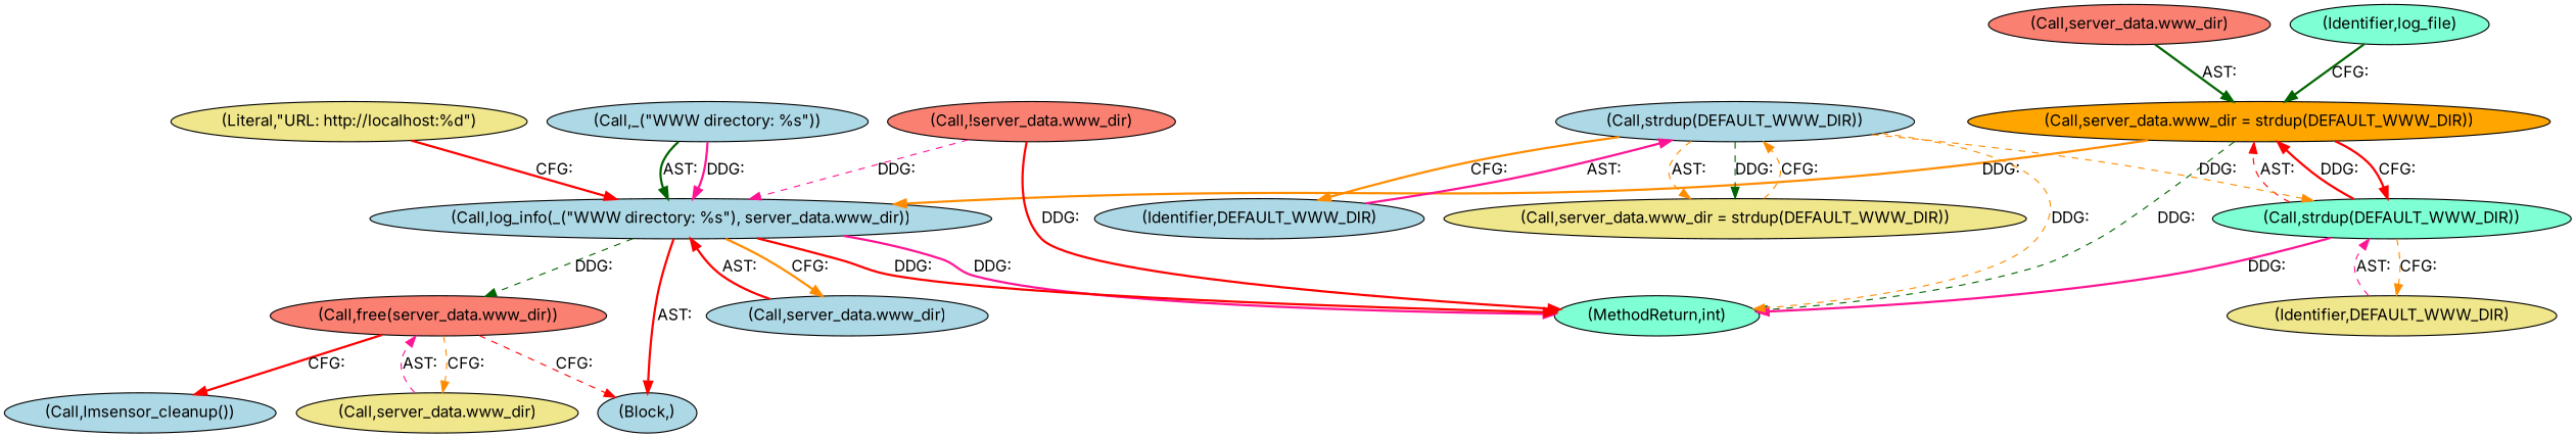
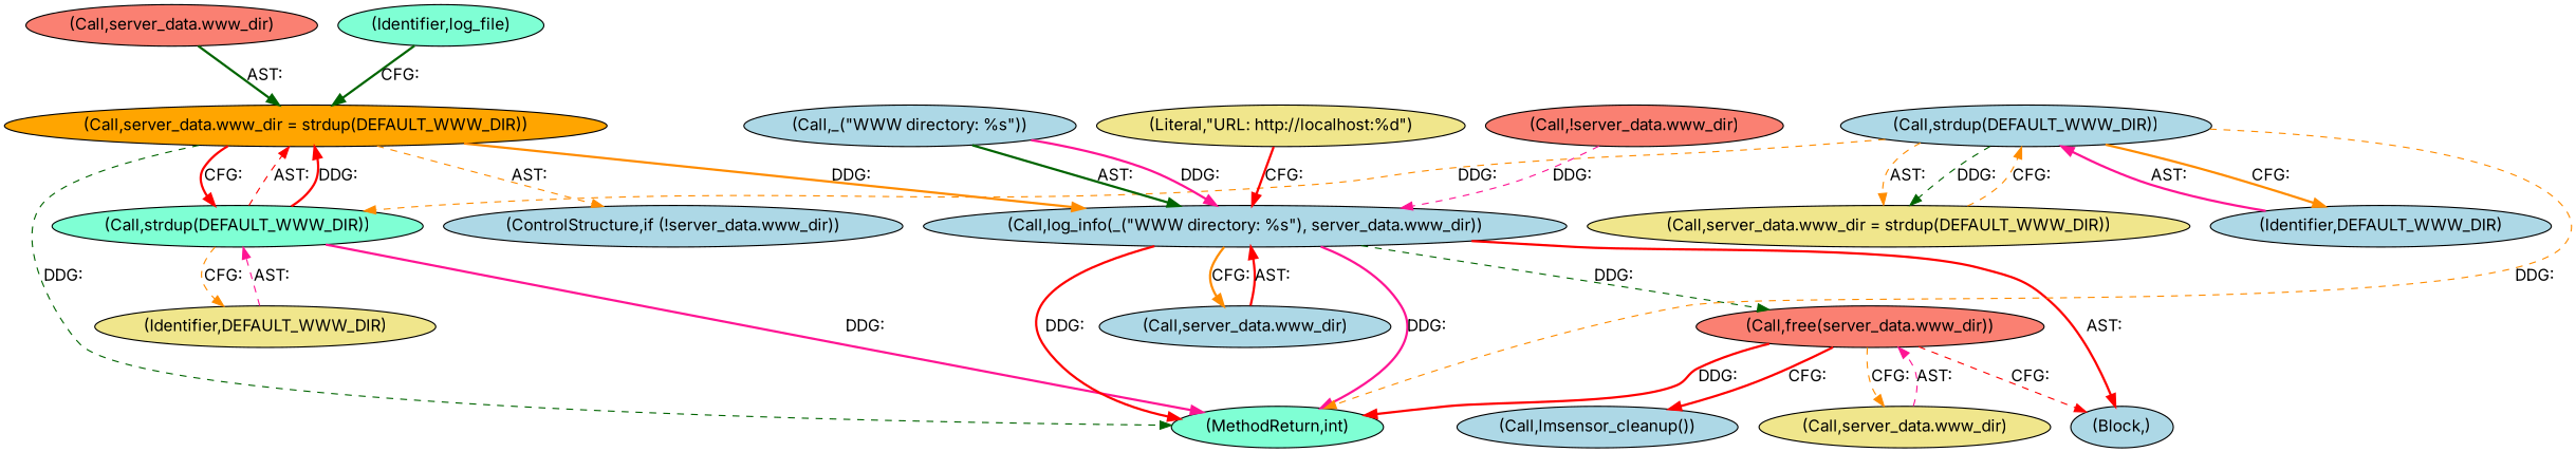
  digraph {
    fontname=Inter
    node [fillcolor=lightblue fontname=Inter style=filled]
    edge [color=red fontname=Inter style=bold]
    n1 [fillcolor=orange label="(Call,server_data.www_dir = strdup(DEFAULT_WWW_DIR))"]
    n2 [fillcolor=aquamarine label="(Call,strdup(DEFAULT_WWW_DIR))"]
    n3 [label="(Call,log_info(_(\"WWW directory: %s\"), server_data.www_dir))"]
    n4 [fillcolor=aquamarine label="(MethodReturn,int)"]
+   n5 [label="(ControlStructure,if (!server_data.www_dir))"]
    n6 [fillcolor=khaki label="(Identifier,DEFAULT_WWW_DIR)"]
    n7 [fillcolor=salmon label="(Call,free(server_data.www_dir))"]
    n8 [label="(Block,)"]
    n9 [label="(Call,server_data.www_dir)"]
    n10 [label="(Call,strdup(DEFAULT_WWW_DIR))"]
    n11 [fillcolor=khaki label="(Call,server_data.www_dir = strdup(DEFAULT_WWW_DIR))"]
    n12 [label="(Identifier,DEFAULT_WWW_DIR)"]
    n13 [fillcolor=khaki label="(Call,server_data.www_dir)"]
    n14 [label="(Call,lmsensor_cleanup())"]
    n15 [fillcolor=salmon label="(Call,!server_data.www_dir)"]
    n16 [label="(Call,_(\"WWW directory: %s\"))"]
    n17 [fillcolor=salmon label="(Call,server_data.www_dir)"]
    n18 [fillcolor=aquamarine label="(Identifier,log_file)"]
    n19 [fillcolor=khaki label="(Literal,\"URL: http://localhost:%d\")"]
    n1 -> n2 [label="CFG: "]
    n1 -> n3 [color=darkorange label="DDG: "]
    n1 -> n4 [color=darkgreen label="DDG: " style=dashed]
+   n1 -> n5 [color=darkorange label="AST: " style=dashed]
    n2 -> n1 [label="AST: " style=dashed]
    n2 -> n1 [label="DDG: "]
    n2 -> n4 [color=deeppink label="DDG: "]
    n2 -> n6 [color=darkorange label="CFG: " style=dashed]
    n3 -> n4 [color=deeppink label="DDG: "]
    n3 -> n4 [label="DDG: "]
    n3 -> n7 [color=darkgreen label="DDG: " style=dashed]
    n3 -> n8 [label="AST: "]
    n3 -> n9 [color=darkorange label="CFG: "]
    n6 -> n2 [color=deeppink label="AST: " style=dashed]
-   n15 -> n4 [label="DDG: "]
+   n7 -> n4 [label="DDG: "]
    n7 -> n8 [label="CFG: " style=dashed]
    n7 -> n13 [color=darkorange label="CFG: " style=dashed]
    n7 -> n14 [label="CFG: "]
    n9 -> n3 [label="AST: "]
    n10 -> n2 [color=darkorange label="DDG: " style=dashed]
    n10 -> n4 [color=darkorange label="DDG: " style=dashed]
    n10 -> n11 [color=darkorange label="AST: " style=dashed]
    n10 -> n11 [color=darkgreen label="DDG: " style=dashed]
    n10 -> n12 [color=darkorange label="CFG: "]
    n11 -> n10 [color=darkorange label="CFG: " style=dashed]
    n12 -> n10 [color=deeppink label="AST: "]
    n13 -> n7 [color=deeppink label="AST: " style=dashed]
    n15 -> n3 [color=deeppink label="DDG: " style=dashed]
    n16 -> n3 [color=darkgreen label="AST: "]
    n16 -> n3 [color=deeppink label="DDG: "]
    n17 -> n1 [color=darkgreen label="AST: "]
    n18 -> n1 [color=darkgreen label="CFG: "]
    n19 -> n3 [label="CFG: "]
  }
